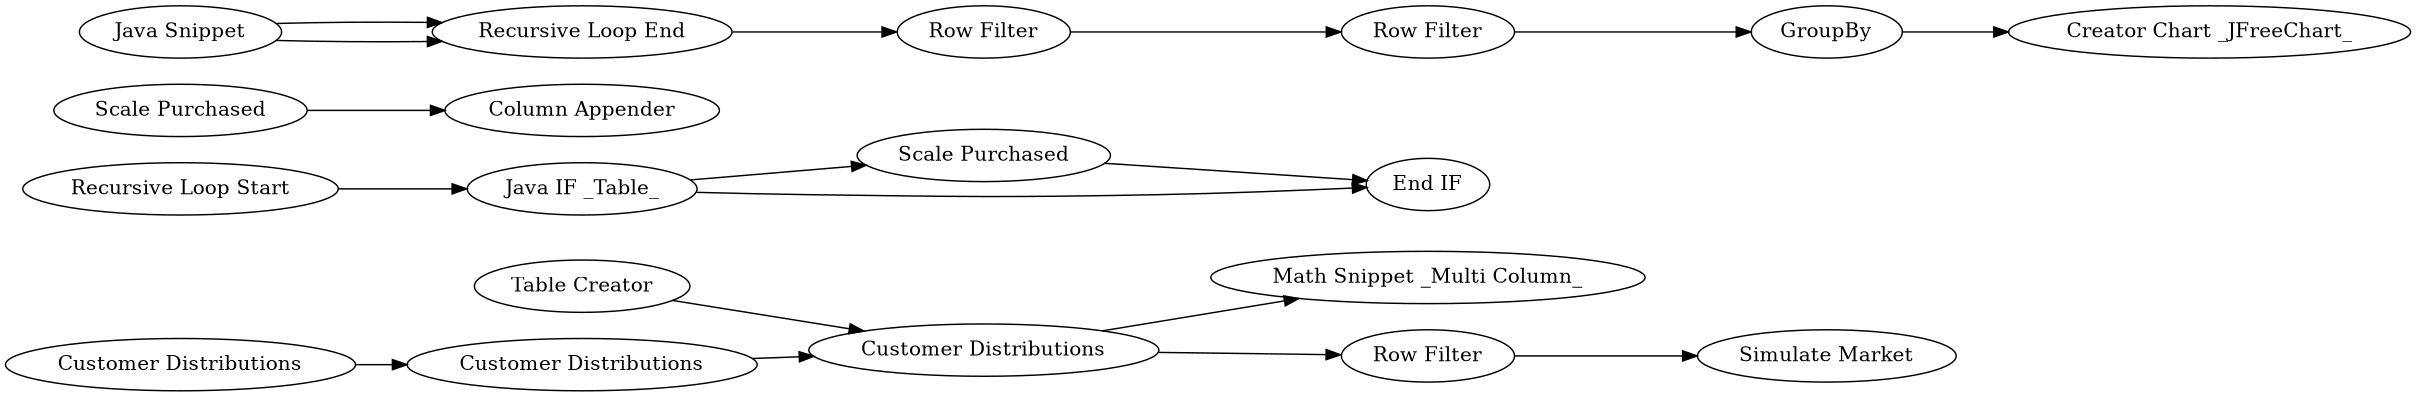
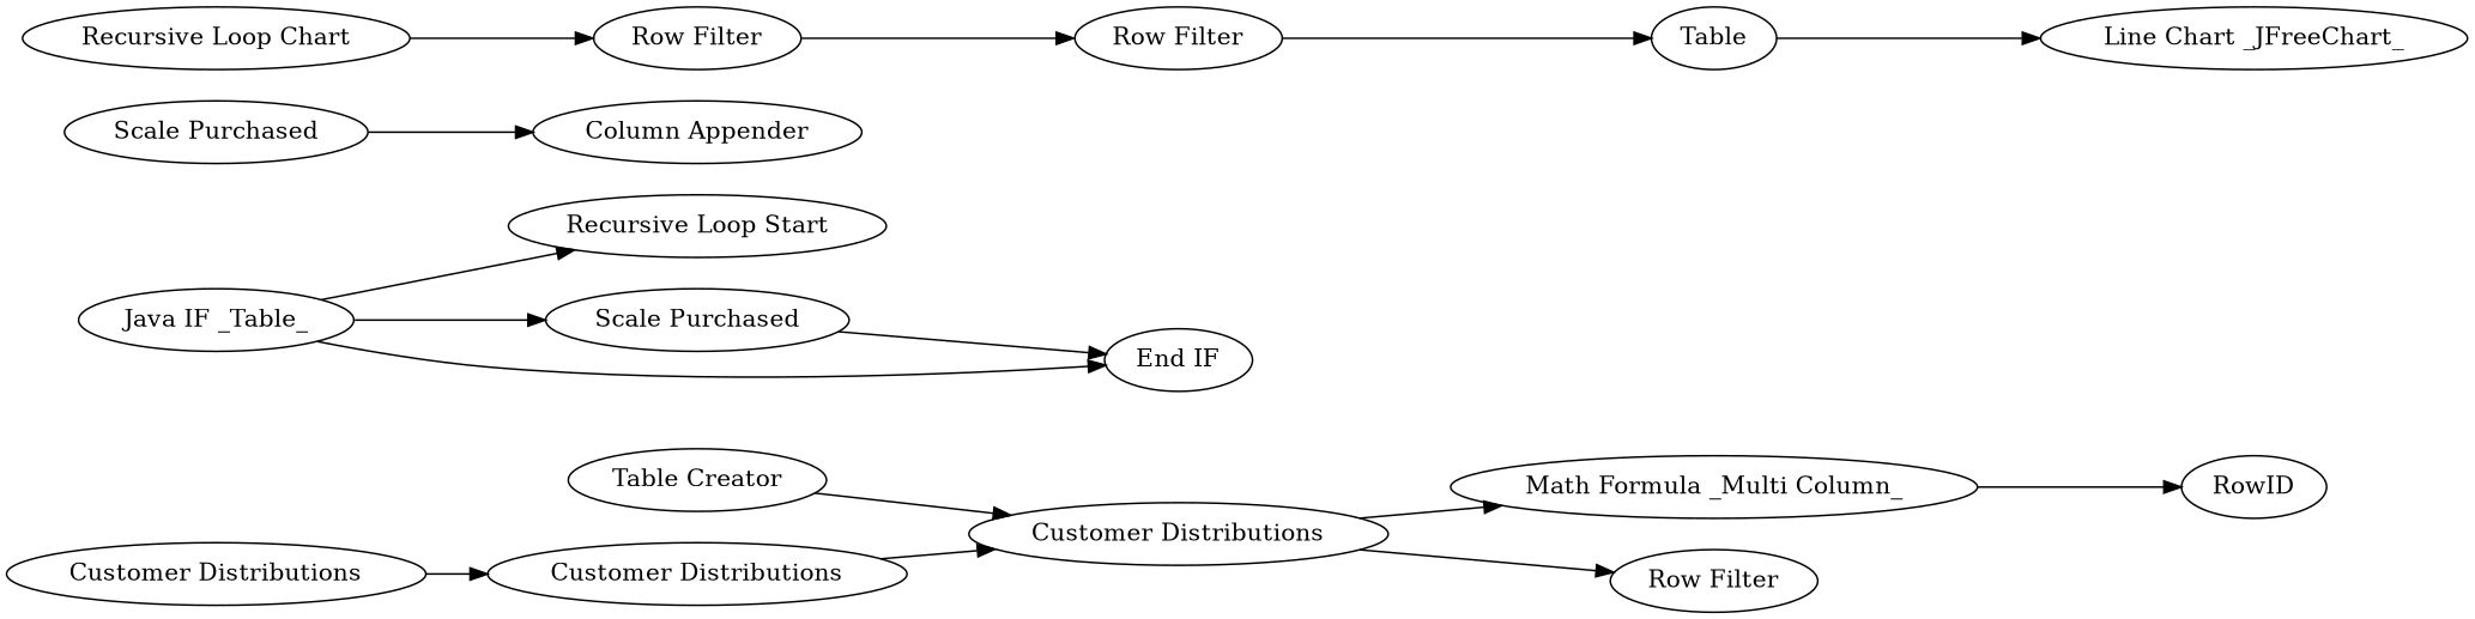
  digraph {
    rankdir=LR
    n1 [label="Table Creator"]
    n2 [label="Customer Distributions"]
-   n3 [label="Math Snippet _Multi Column_"]
+   n3 [label="Math Formula _Multi Column_"]
    n4 [label="Row Filter"]
-   n6 [label="Simulate Market"]
+   n5 [label=RowID]
    n7 [label="Customer Distributions"]
    n8 [label="Customer Distributions"]
    n9 [label="Recursive Loop Start"]
    n10 [label="Java IF _Table_"]
    n11 [label="Scale Purchased"]
    n12 [label="End IF"]
    n13 [label="Scale Purchased"]
    n14 [label="Column Appender"]
-   n15 [label="Java Snippet"]
-   n16 [label="Recursive Loop End"]
+   n16 [label="Recursive Loop Chart"]
    n17 [label="Row Filter"]
    n18 [label="Row Filter"]
-   n19 [label=GroupBy]
-   n20 [label="Creator Chart _JFreeChart_"]
+   n19 [label=Table]
+   n20 [label="Line Chart _JFreeChart_"]
    n1 -> n2
    n2 -> n3
    n2 -> n4
-   n4 -> n6
+   n3 -> n5
    n7 -> n8
    n8 -> n2
-   n9 -> n10
+   n10 -> n9
    n10 -> n11
    n10 -> n12
    n11 -> n12
    n13 -> n14
-   n15 -> n16
-   n15 -> n16
    n16 -> n17
    n17 -> n18
    n18 -> n19
    n19 -> n20
  }
